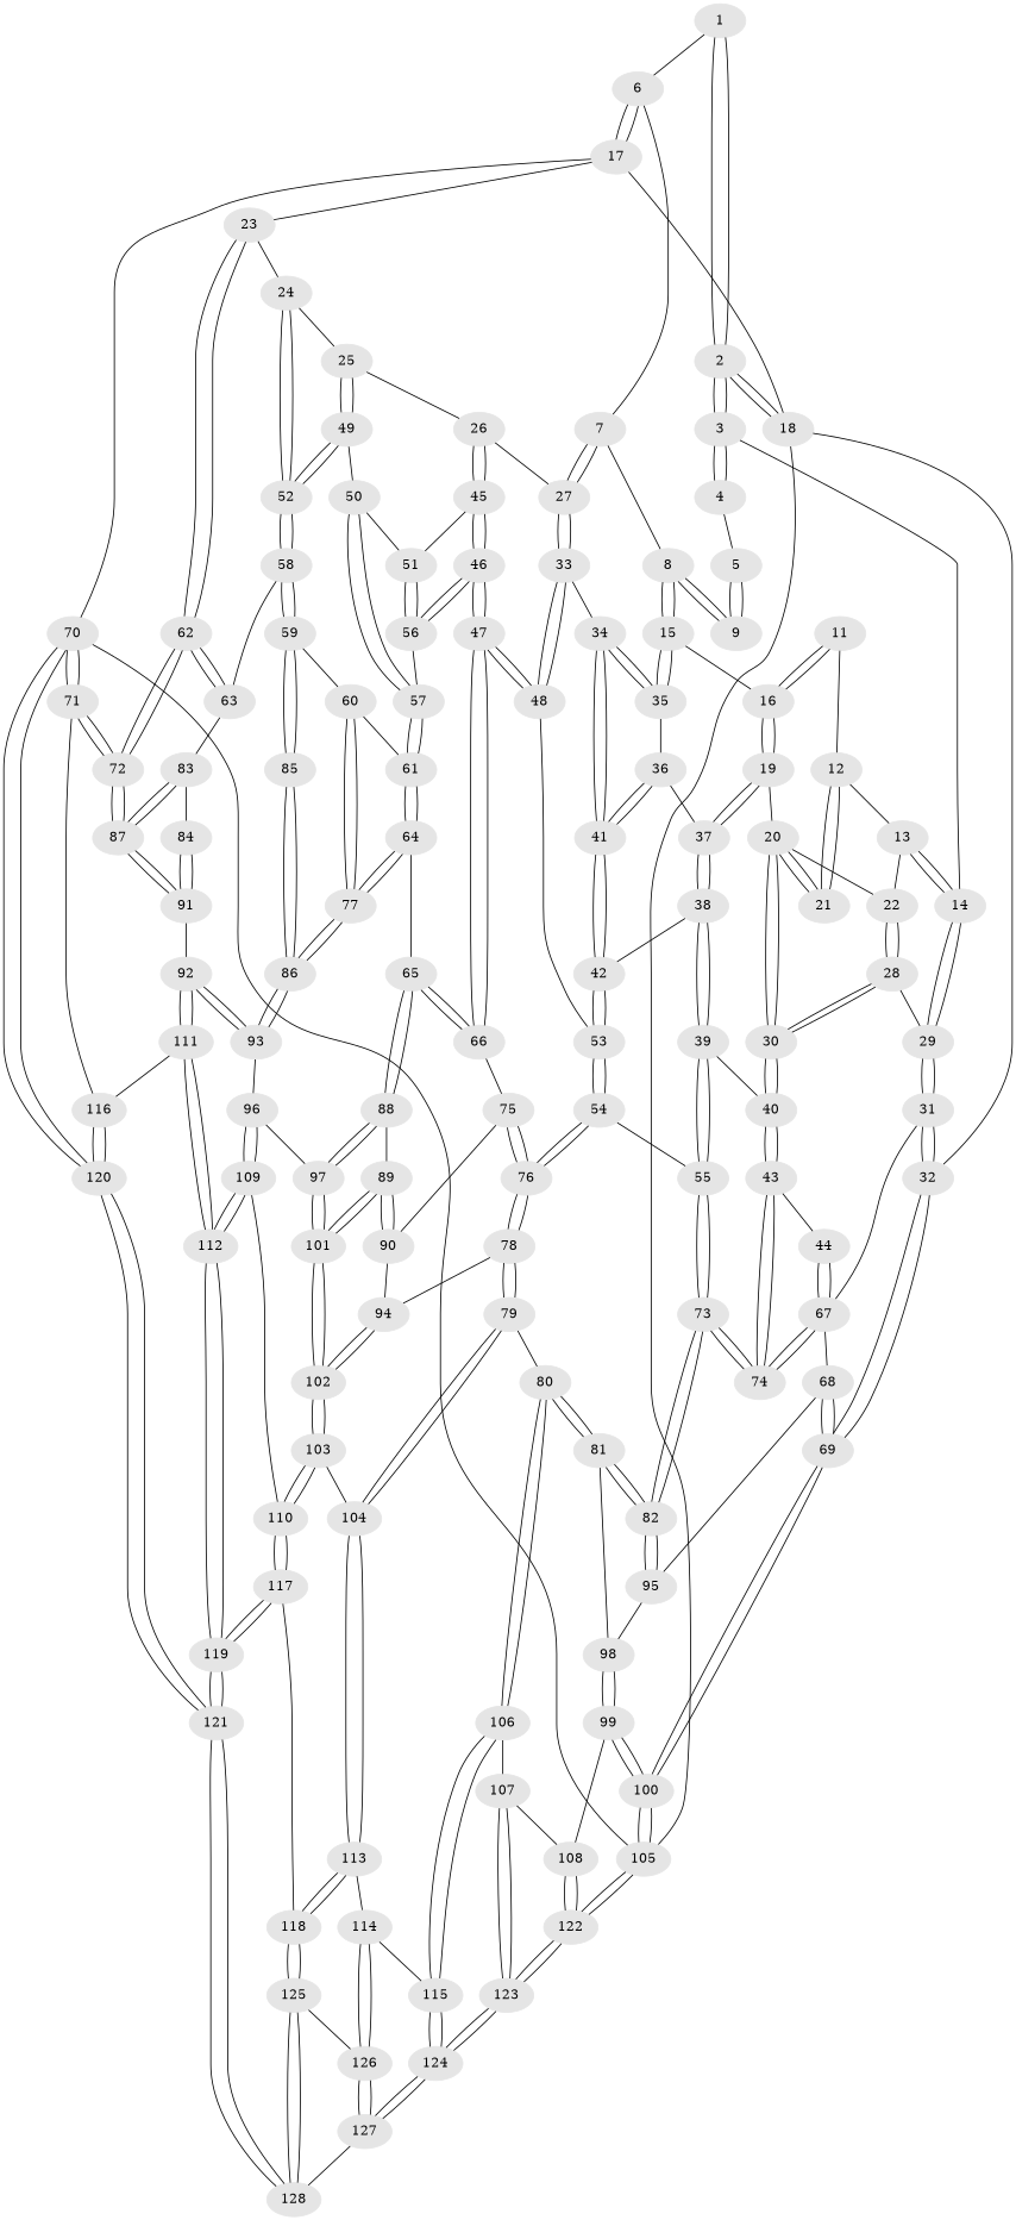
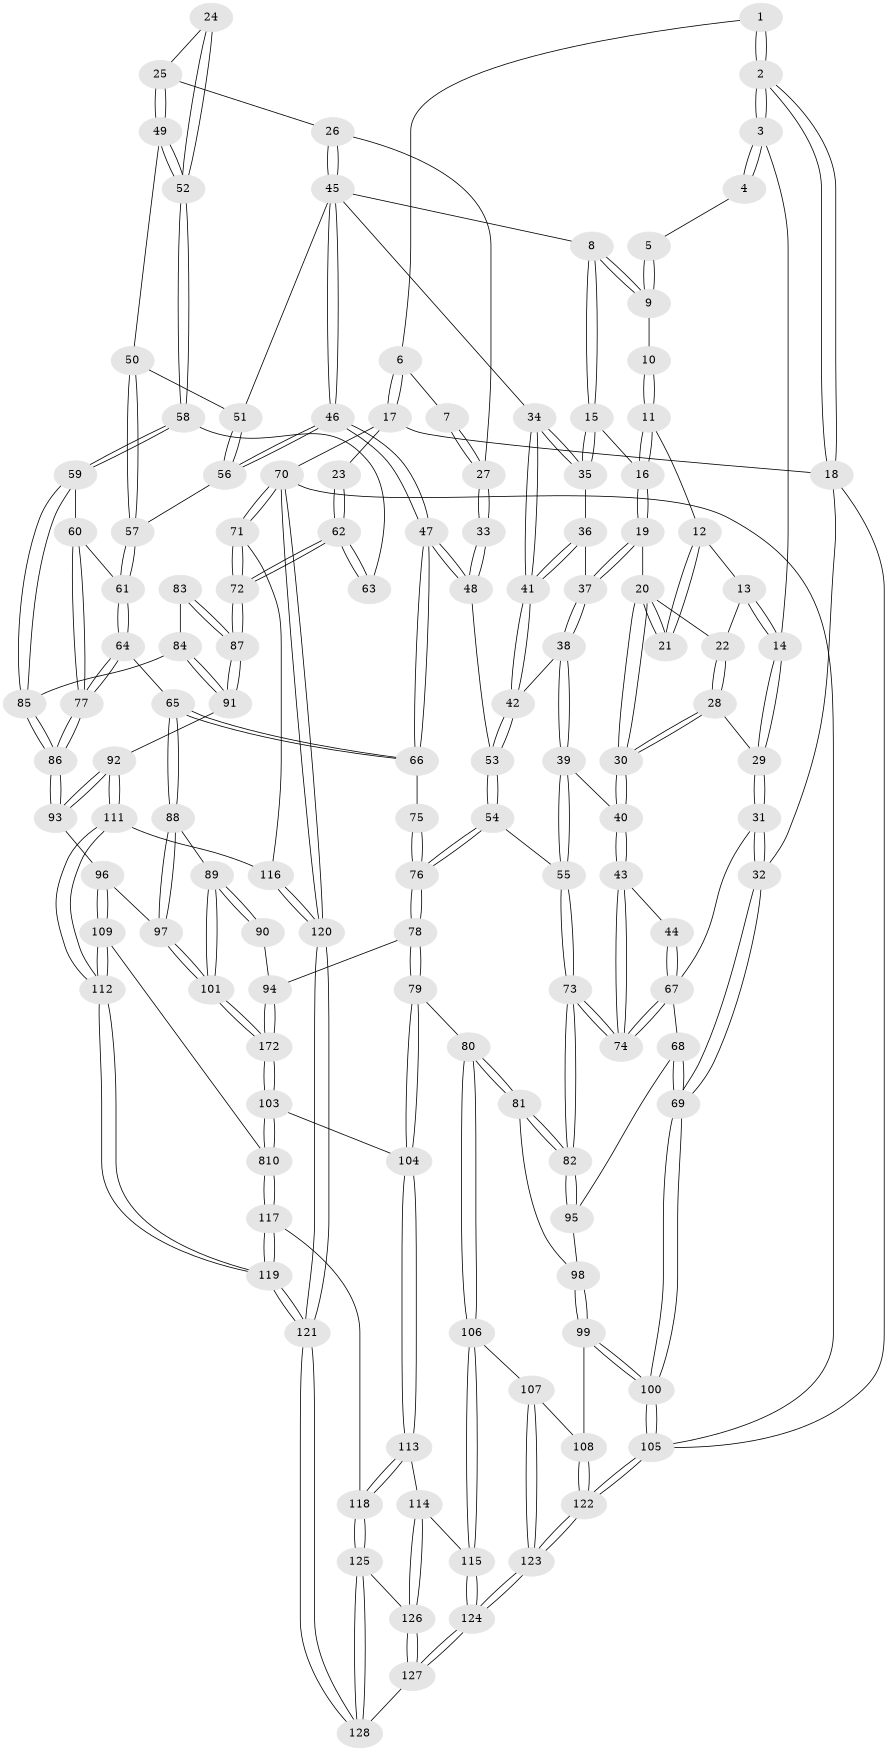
  graph {
    node [color=gray90 style=filled]
    1
    2
    6
    3
    18
    7
    17
    4
    14
    32
    105
    5
    29
    9
+   10
    11
    8
    27
    23
    70
    15
    33
    16
    35
    12
    13
    21
    19
    22
    28
    31
    36
    20
    37
    24
    62
    71
    120
    69
    122
    30
    38
    40
    25
    52
    63
    72
    26
    49
    58
    45
    50
    46
    51
    34
    48
    67
    43
    44
    100
    41
    53
    42
    39
    55
    73
    74
    54
    68
    47
    56
    66
    57
    75
    61
    59
    76
    78
    82
    64
    60
    85
    83
    77
    86
    65
    87
    84
    88
    89
    97
    90
    95
    98
    116
    121
    91
    94
    79
    93
    80
    104
-   102
+   102 [label=172]
    81
    106
    113
    107
    115
    99
    92
    96
    101
    111
    112
    109
    103
-   110
+   110 [label=810]
    108
    117
    114
    118
    123
    124
    119
    126
    125
    127
    128
    1 -- 2
    1 -- 2
    1 -- 6
    2 -- 3
    2 -- 3
    2 -- 18
    2 -- 18
    6 -- 7
    6 -- 17
    6 -- 17
    3 -- 4
    3 -- 4
    3 -- 14
    18 -- 32
    18 -- 105
-   7 -- 8
+   45 -- 8
    7 -- 27
    7 -- 27
    17 -- 18
    17 -- 23
    17 -- 70
    4 -- 5
    14 -- 29
    14 -- 29
    32 -- 69
    32 -- 69
    105 -- 122
    105 -- 122
    5 -- 9
    5 -- 9
    29 -- 31
    29 -- 31
+   9 -- 10
+   10 -- 11
+   10 -- 11
    11 -- 16
    11 -- 16
    11 -- 12
    8 -- 9
    8 -- 9
    8 -- 15
    8 -- 15
    27 -- 33
    27 -- 33
-   23 -- 24
    23 -- 62
    23 -- 62
    70 -- 105
    70 -- 71
    70 -- 71
    70 -- 120
    70 -- 120
    15 -- 16
    15 -- 35
    15 -- 35
-   33 -- 34
+   45 -- 34
    33 -- 48
    33 -- 48
    16 -- 19
    16 -- 19
    35 -- 36
    12 -- 13
    12 -- 21
    12 -- 21
    13 -- 14
    13 -- 14
    13 -- 22
    19 -- 20
    19 -- 37
    19 -- 37
    22 -- 28
    22 -- 28
    28 -- 29
    28 -- 30
    28 -- 30
    31 -- 32
    31 -- 32
    31 -- 67
    36 -- 37
    36 -- 41
    36 -- 41
    20 -- 21
    20 -- 21
    20 -- 22
    20 -- 30
    20 -- 30
    37 -- 38
    37 -- 38
    24 -- 25
    24 -- 52
    24 -- 52
    62 -- 63
    62 -- 63
    62 -- 72
    62 -- 72
    71 -- 72
    71 -- 72
    71 -- 116
    120 -- 121
    120 -- 121
    69 -- 100
    69 -- 100
    122 -- 123
    122 -- 123
    30 -- 40
    30 -- 40
    38 -- 42
    38 -- 39
    38 -- 39
    40 -- 43
    40 -- 43
    25 -- 26
    25 -- 49
    25 -- 49
    52 -- 58
    52 -- 58
-   63 -- 83
    72 -- 87
    72 -- 87
    26 -- 27
    26 -- 45
    26 -- 45
    49 -- 52
    49 -- 52
    49 -- 50
    58 -- 63
    58 -- 59
    58 -- 59
    45 -- 46
    45 -- 46
    45 -- 51
    50 -- 51
    50 -- 57
    50 -- 57
    46 -- 47
    46 -- 47
    46 -- 56
    46 -- 56
    51 -- 56
    51 -- 56
    34 -- 35
    34 -- 35
    34 -- 41
    34 -- 41
    48 -- 53
    67 -- 74
    67 -- 74
    67 -- 68
    43 -- 44
    43 -- 74
    43 -- 74
    44 -- 67
    44 -- 67
    100 -- 105
    100 -- 105
    41 -- 42
    41 -- 42
    53 -- 54
    53 -- 54
    42 -- 53
    42 -- 53
    39 -- 40
    39 -- 55
    39 -- 55
    55 -- 73
    55 -- 73
    73 -- 74
    73 -- 74
    73 -- 82
    73 -- 82
    54 -- 55
    54 -- 76
    54 -- 76
    68 -- 69
    68 -- 69
    68 -- 95
    47 -- 48
    47 -- 48
    47 -- 66
    47 -- 66
    56 -- 57
    66 -- 75
    57 -- 61
    57 -- 61
    75 -- 76
    75 -- 76
-   75 -- 90
    61 -- 64
    61 -- 64
    59 -- 60
    59 -- 85
    59 -- 85
    76 -- 78
    76 -- 78
    78 -- 94
    78 -- 79
    78 -- 79
    82 -- 95
    82 -- 95
    64 -- 77
    64 -- 77
    64 -- 65
    60 -- 61
    60 -- 77
    60 -- 77
    85 -- 86
    85 -- 86
    83 -- 87
    83 -- 87
    83 -- 84
    77 -- 86
    77 -- 86
    86 -- 93
    86 -- 93
    65 -- 66
    65 -- 66
    65 -- 88
    65 -- 88
    87 -- 91
    87 -- 91
+   84 -- 85
    84 -- 91
    84 -- 91
    88 -- 89
    88 -- 97
    88 -- 97
    89 -- 90
    89 -- 90
    89 -- 101
    89 -- 101
    97 -- 101
    97 -- 101
    90 -- 94
    95 -- 98
    98 -- 99
    98 -- 99
    116 -- 120
    116 -- 120
    121 -- 128
    121 -- 128
    91 -- 92
    94 -- 102
    94 -- 102
    79 -- 80
    79 -- 104
    79 -- 104
    93 -- 96
    80 -- 81
    80 -- 81
    80 -- 106
    80 -- 106
    104 -- 113
    104 -- 113
    102 -- 103
    102 -- 103
    81 -- 82
    81 -- 82
    81 -- 98
    106 -- 107
    106 -- 115
    106 -- 115
    113 -- 114
    113 -- 118
    113 -- 118
    107 -- 108
    107 -- 123
    107 -- 123
    115 -- 124
    115 -- 124
    99 -- 100
    99 -- 100
    99 -- 108
    92 -- 93
    92 -- 93
    92 -- 111
    92 -- 111
    96 -- 97
    96 -- 109
    96 -- 109
    101 -- 102
    101 -- 102
    111 -- 116
    111 -- 112
    111 -- 112
    112 -- 119
    112 -- 119
    109 -- 112
    109 -- 112
    109 -- 110
    103 -- 104
    103 -- 110
    103 -- 110
    110 -- 117
    110 -- 117
    108 -- 122
    108 -- 122
    117 -- 118
    117 -- 119
    117 -- 119
    114 -- 115
    114 -- 126
    114 -- 126
    118 -- 125
    118 -- 125
    123 -- 124
    123 -- 124
    124 -- 127
    124 -- 127
    119 -- 121
    119 -- 121
    126 -- 127
    126 -- 127
    125 -- 126
    125 -- 128
    125 -- 128
    127 -- 128
  }
